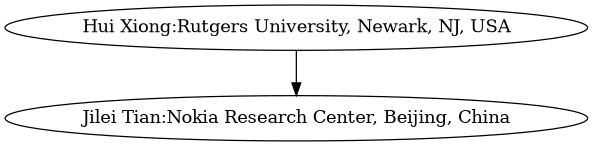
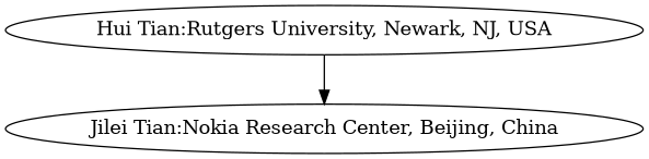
  strict digraph {
-   "Hui Xiong:Rutgers University, Newark, NJ, USA"
+   "Hui Xiong:Rutgers University, Newark, NJ, USA" [label="Hui Tian:Rutgers University, Newark, NJ, USA"]
    "Jilei Tian:Nokia Research Center, Beijing, China"
    "Hui Xiong:Rutgers University, Newark, NJ, USA" -> "Jilei Tian:Nokia Research Center, Beijing, China"
  }
